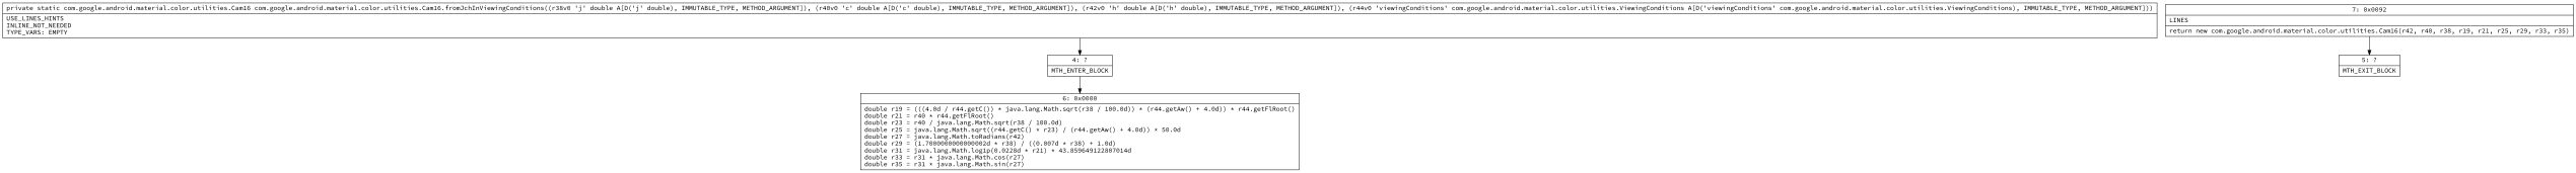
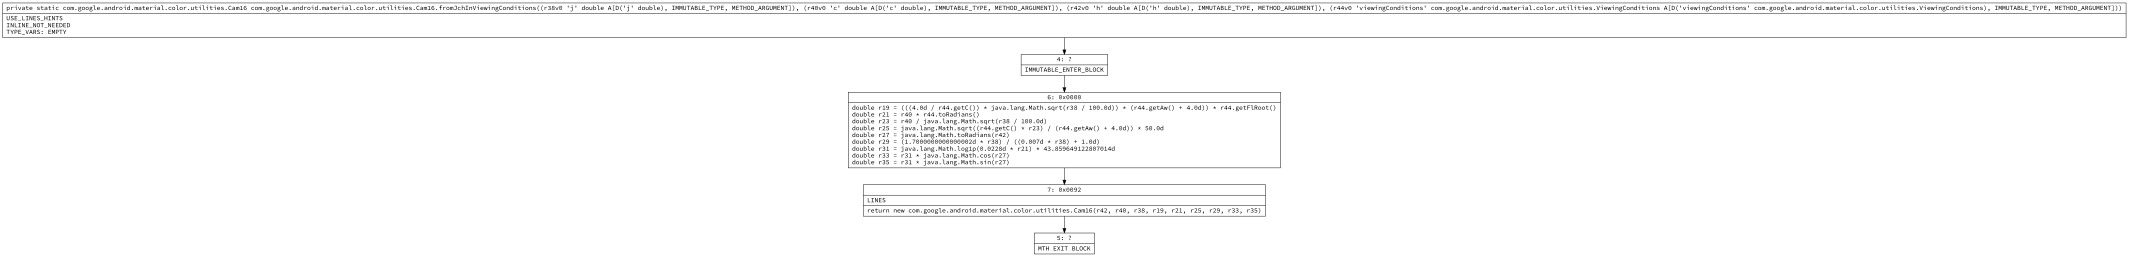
  digraph {
    fontname="Source Code Pro"
    node [fontname="Source Code Pro" shape=record]
    edge [fontname="Source Code Pro"]
-   n1 [label="{4\:\ ?|MTH_ENTER_BLOCK\l}"]
-   n2 [label="{6\:\ 0x0000|double r19 = (((4.0d \/ r44.getC()) * java.lang.Math.sqrt(r38 \/ 100.0d)) * (r44.getAw() + 4.0d)) * r44.getFlRoot()\ldouble r21 = r40 * r44.getFlRoot()\ldouble r23 = r40 \/ java.lang.Math.sqrt(r38 \/ 100.0d)\ldouble r25 = java.lang.Math.sqrt((r44.getC() * r23) \/ (r44.getAw() + 4.0d)) * 50.0d\ldouble r27 = java.lang.Math.toRadians(r42)\ldouble r29 = (1.7000000000000002d * r38) \/ ((0.007d * r38) + 1.0d)\ldouble r31 = java.lang.Math.log1p(0.0228d * r21) * 43.859649122807014d\ldouble r33 = r31 * java.lang.Math.cos(r27)\ldouble r35 = r31 * java.lang.Math.sin(r27)\l}"]
+   n1 [label="{4\:\ ?|IMMUTABLE_ENTER_BLOCK\l}"]
+   n2 [label="{6\:\ 0x0000|double r19 = (((4.0d \/ r44.getC()) * java.lang.Math.sqrt(r38 \/ 100.0d)) * (r44.getAw() + 4.0d)) * r44.getFlRoot()\ldouble r21 = r40 * r44.toRadians()\ldouble r23 = r40 \/ java.lang.Math.sqrt(r38 \/ 100.0d)\ldouble r25 = java.lang.Math.sqrt((r44.getC() * r23) \/ (r44.getAw() + 4.0d)) * 50.0d\ldouble r27 = java.lang.Math.toRadians(r42)\ldouble r29 = (1.7000000000000002d * r38) \/ ((0.007d * r38) + 1.0d)\ldouble r31 = java.lang.Math.log1p(0.0228d * r21) * 43.859649122807014d\ldouble r33 = r31 * java.lang.Math.cos(r27)\ldouble r35 = r31 * java.lang.Math.sin(r27)\l}"]
    n3 [label="{7\:\ 0x0092|LINES\l|return new com.google.android.material.color.utilities.Cam16(r42, r40, r38, r19, r21, r25, r29, r33, r35)\l}"]
    n4 [label="{5\:\ ?|MTH_EXIT_BLOCK\l}"]
    n5 [label="{private static com.google.android.material.color.utilities.Cam16 com.google.android.material.color.utilities.Cam16.fromJchInViewingConditions((r38v0 'j' double A[D('j' double), IMMUTABLE_TYPE, METHOD_ARGUMENT]), (r40v0 'c' double A[D('c' double), IMMUTABLE_TYPE, METHOD_ARGUMENT]), (r42v0 'h' double A[D('h' double), IMMUTABLE_TYPE, METHOD_ARGUMENT]), (r44v0 'viewingConditions' com.google.android.material.color.utilities.ViewingConditions A[D('viewingConditions' com.google.android.material.color.utilities.ViewingConditions), IMMUTABLE_TYPE, METHOD_ARGUMENT]))  | USE_LINES_HINTS\lINLINE_NOT_NEEDED\lTYPE_VARS: EMPTY\l}"]
    n1 -> n2
+   n2 -> n3
    n3 -> n4
    n5 -> n1
  }
